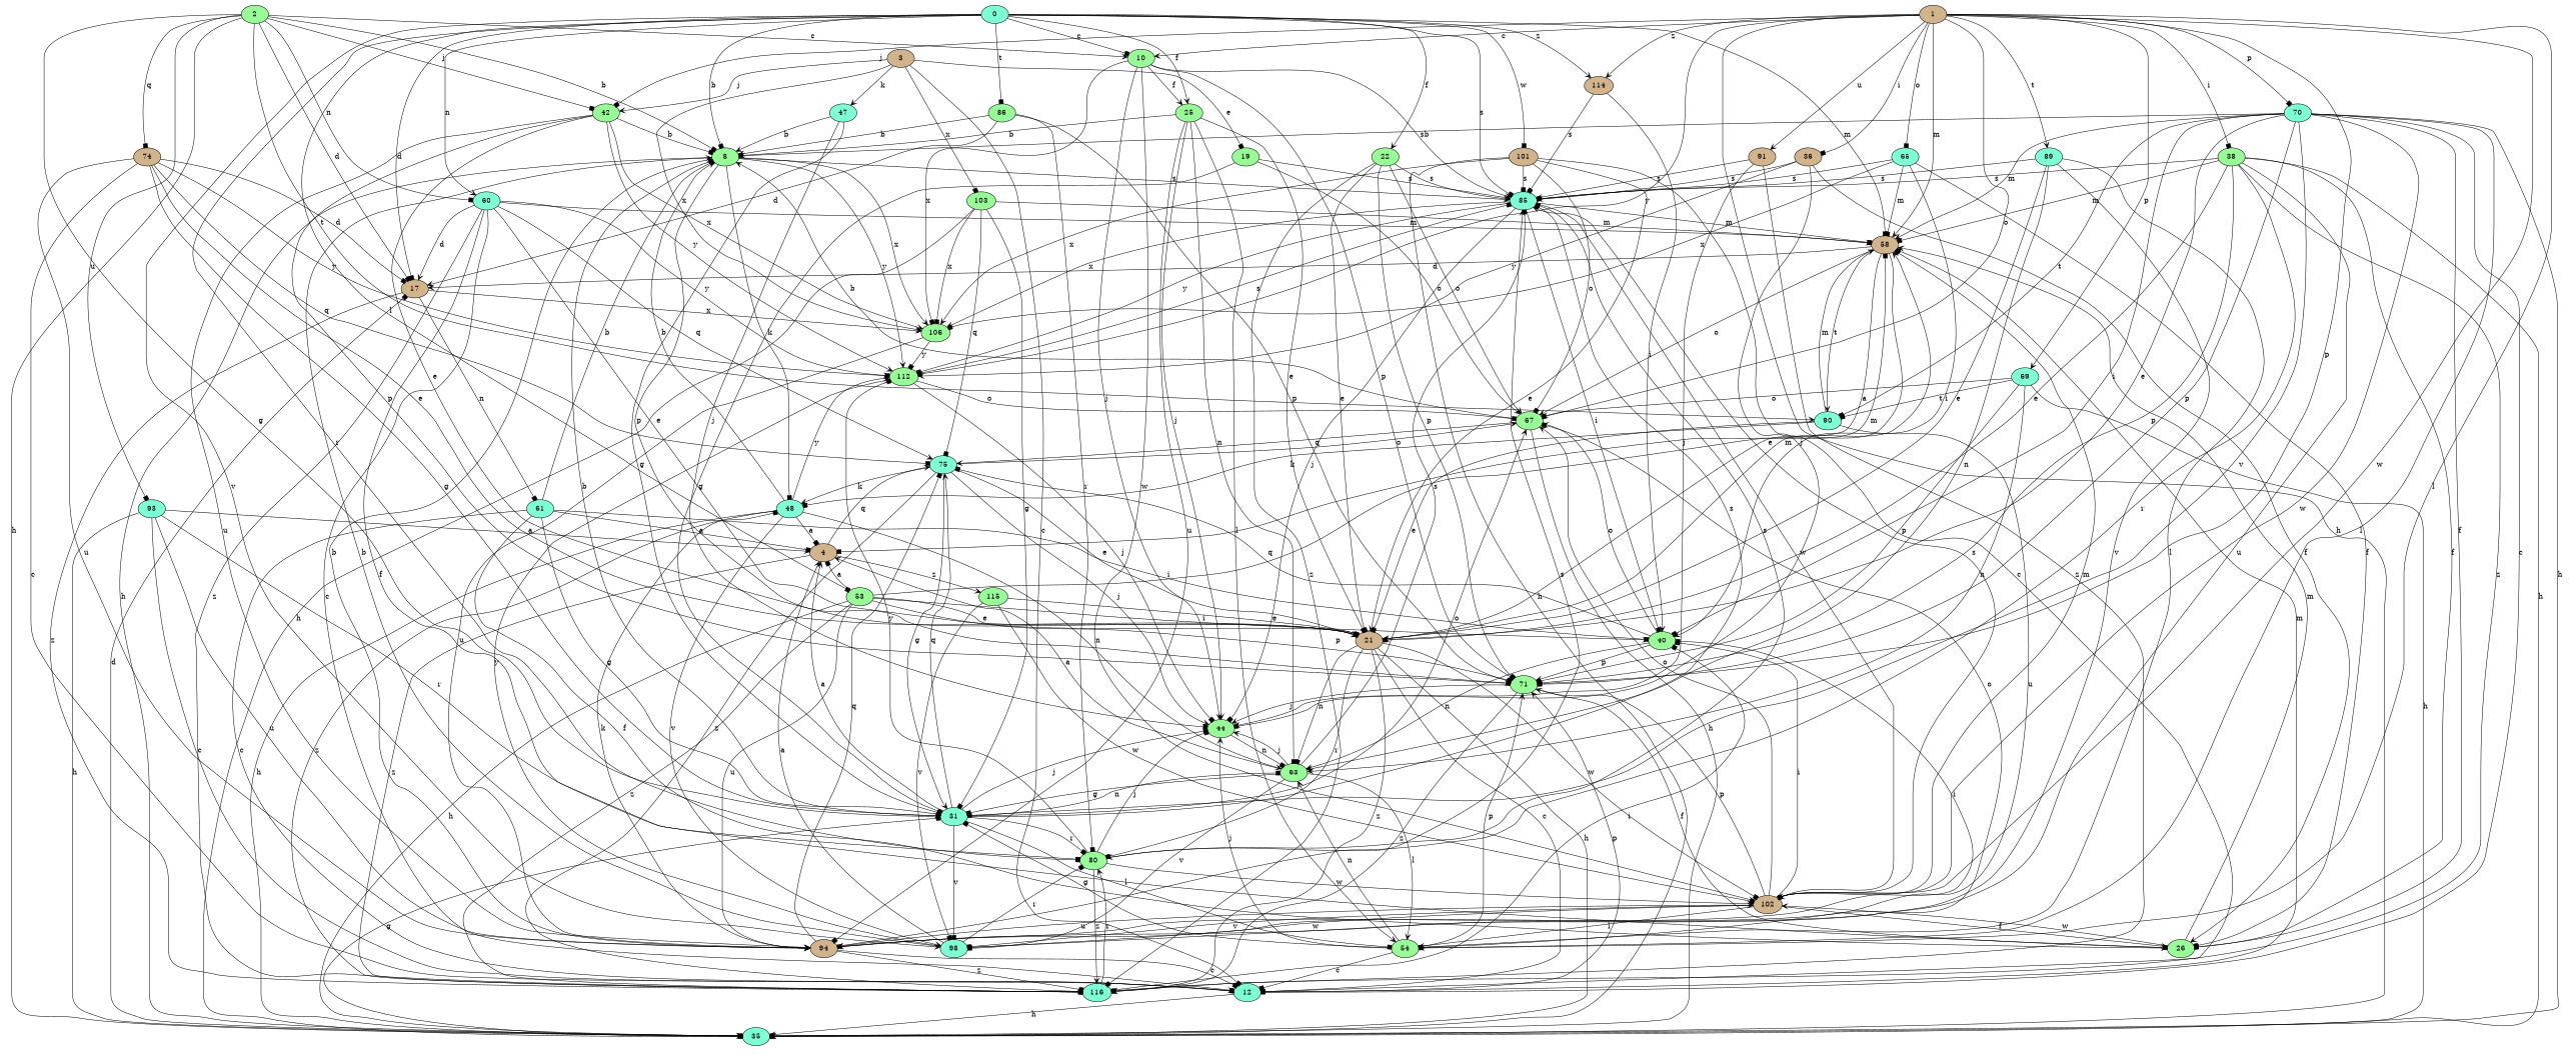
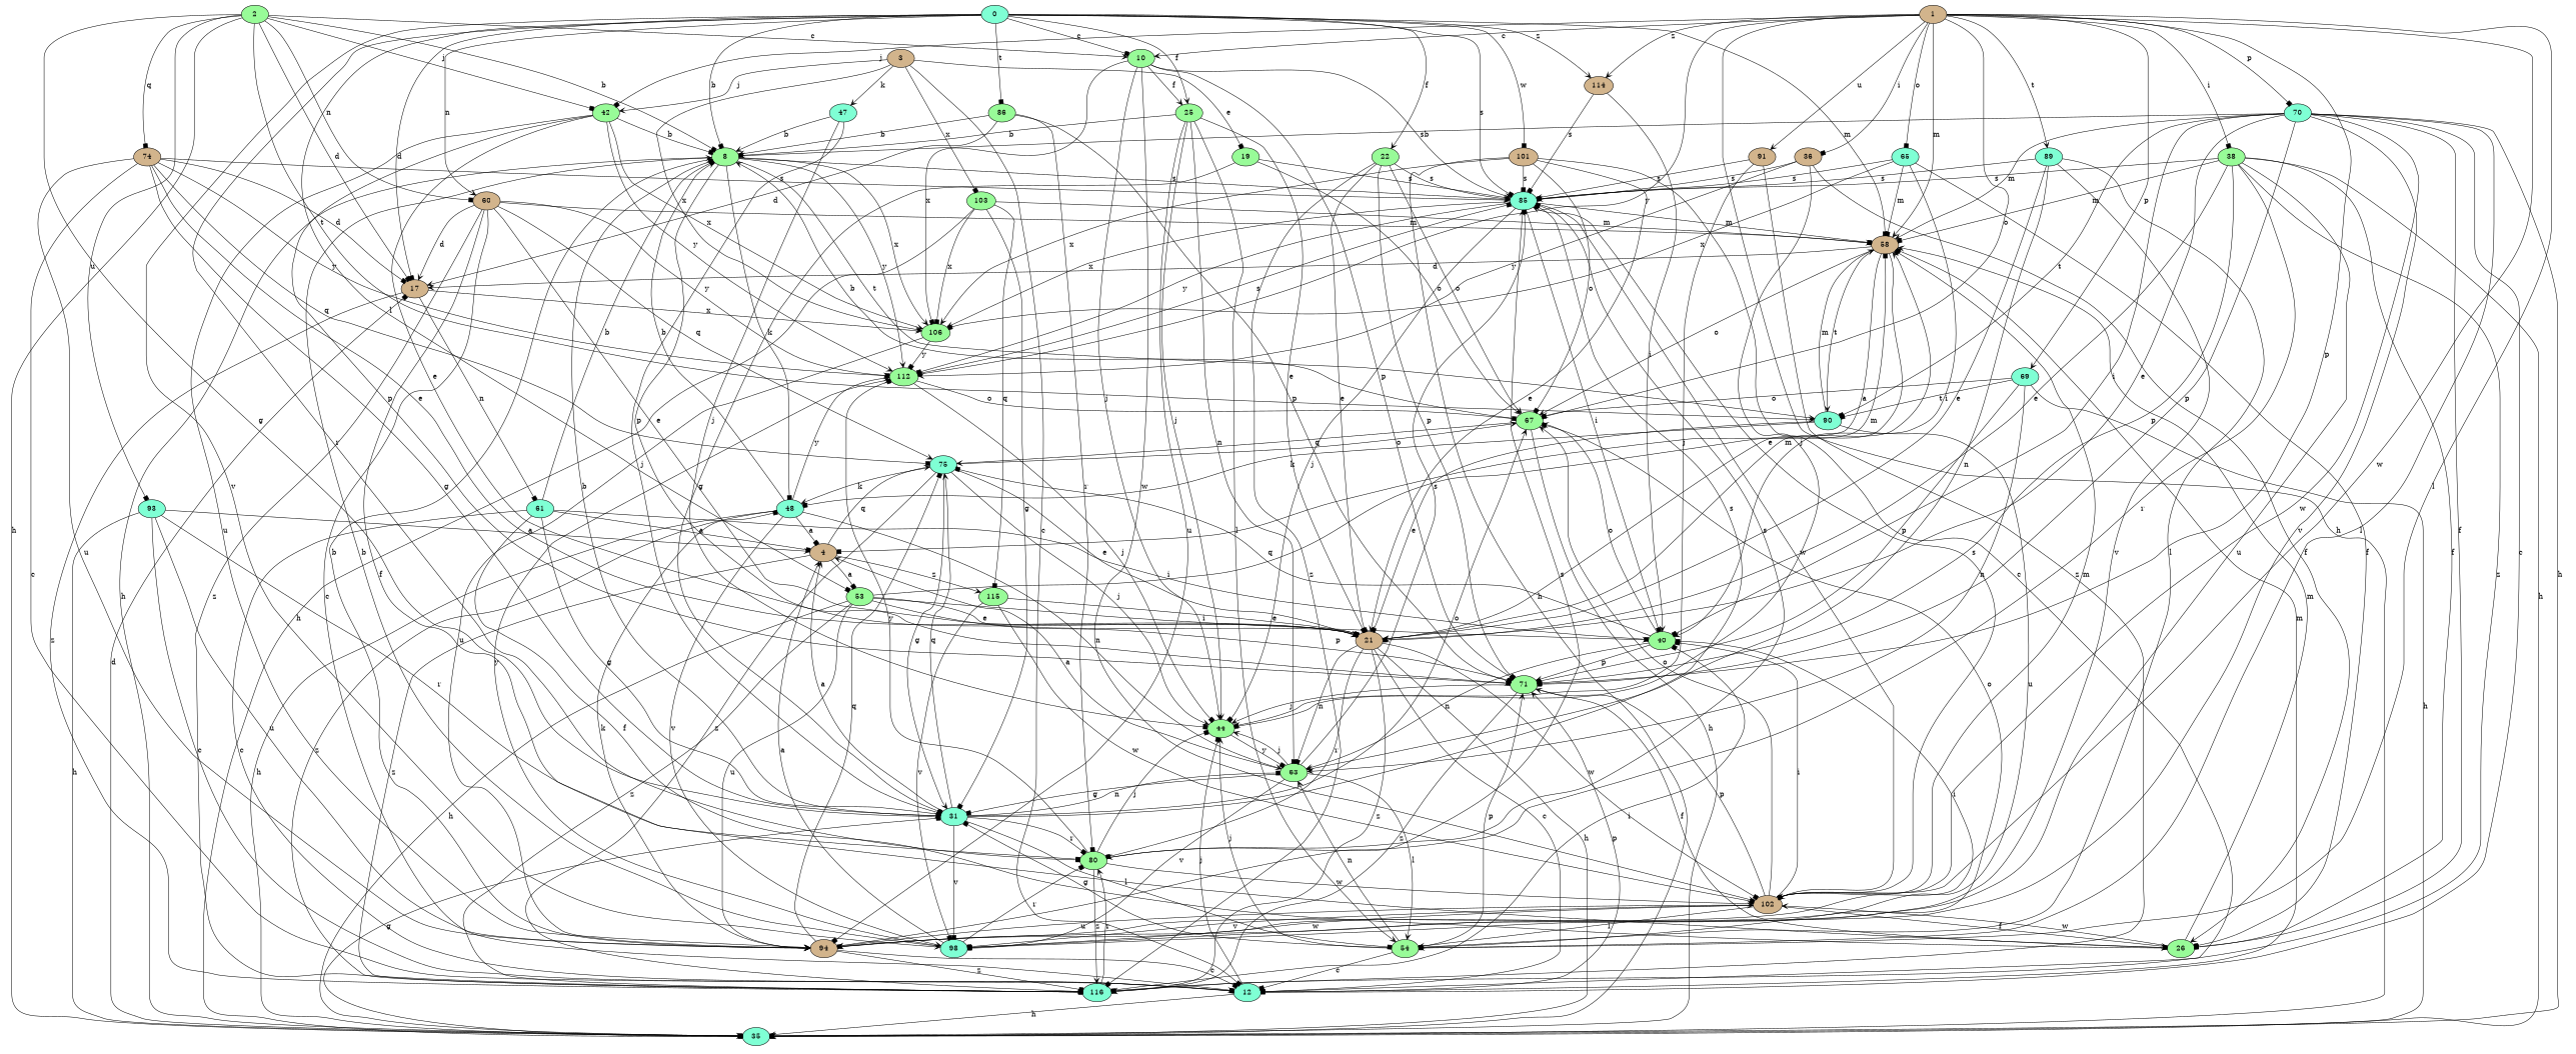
  strict digraph {
    node [fillcolor=palegreen style=filled]
    edge [arrowhead=box]
    0 [fillcolor=aquamarine]
    8
    10
    17 [fillcolor=tan]
    22
    25
    53
    58 [fillcolor=tan]
-   60 [fillcolor=aquamarine]
+   60 [fillcolor=tan]
    80
    85 [fillcolor=aquamarine]
    86
    98 [fillcolor=aquamarine]
    101 [fillcolor=tan]
    114 [fillcolor=tan]
    35 [fillcolor=aquamarine]
    71
    112
    90 [fillcolor=aquamarine]
    106
    48 [fillcolor=aquamarine]
    102 [fillcolor=tan]
    44
    116 [fillcolor=aquamarine]
    61 [fillcolor=aquamarine]
    67
    21 [fillcolor=tan]
    54
    63
    94 [fillcolor=tan]
    4 [fillcolor=tan]
    40
    12 [fillcolor=aquamarine]
    75 [fillcolor=aquamarine]
    26
    1 [fillcolor=tan]
    36 [fillcolor=tan]
    38
    42
    65 [fillcolor=aquamarine]
    69 [fillcolor=aquamarine]
    70 [fillcolor=aquamarine]
    89 [fillcolor=aquamarine]
    91 [fillcolor=tan]
    31 [fillcolor=aquamarine]
    2
    74 [fillcolor=tan]
    93 [fillcolor=aquamarine]
    3 [fillcolor=tan]
    19
    47 [fillcolor=aquamarine]
    103
    115
    0 -> 8 [label=b]
    0 -> 10 [label=c]
    0 -> 17 [label=d]
    0 -> 22 [arrowhead=vee label=f]
    0 -> 25 [arrowhead=vee label=f]
    0 -> 53 [label=l]
    0 -> 58 [label=m]
    0 -> 60 [arrowhead=vee label=n]
    0 -> 80 [label=r]
    0 -> 85 [label=s]
    0 -> 86 [label=t]
    0 -> 98 [arrowhead=vee label=v]
    0 -> 101 [label=w]
    0 -> 114 [arrowhead=vee label=z]
    8 -> 85 [arrowhead=vee label=s]
    8 -> 35 [arrowhead=vee label=h]
    8 -> 71 [arrowhead=vee label=p]
    8 -> 112 [arrowhead=vee label=y]
+   8 -> 90 [arrowhead=vee label=t]
    8 -> 106 [arrowhead=vee label=x]
    8 -> 48 [label=k]
    10 -> 25 [arrowhead=vee label=f]
    10 -> 85 [arrowhead=vee label=s]
    10 -> 71 [label=p]
    10 -> 106 [label=x]
    10 -> 102 [arrowhead=vee label=w]
    10 -> 44 [arrowhead=vee label=j]
    17 -> 106 [arrowhead=vee label=x]
    17 -> 116 [label=z]
    17 -> 61 [label=n]
    22 -> 85 [arrowhead=vee label=s]
    22 -> 71 [label=p]
    22 -> 116 [label=z]
    22 -> 67 [arrowhead=vee label=o]
    22 -> 21 [label=e]
    25 -> 8 [label=b]
    25 -> 44 [arrowhead=vee label=j]
    25 -> 21 [label=e]
    25 -> 54 [arrowhead=vee label=l]
    25 -> 63 [label=n]
    25 -> 94 [label=u]
    53 -> 58 [label=m]
    53 -> 35 [arrowhead=vee label=h]
    53 -> 71 [label=p]
    53 -> 116 [label=z]
    53 -> 21 [label=e]
    53 -> 94 [arrowhead=vee label=u]
-   53 -> 4 [label=a]
+   4 -> 53 [label=a]
    53 -> 40 [arrowhead=vee label=i]
    58 -> 17 [arrowhead=vee label=d]
    58 -> 90 [arrowhead=vee label=t]
    58 -> 67 [arrowhead=vee label=o]
    58 -> 21 [arrowhead=vee label=e]
    58 -> 4 [label=a]
    60 -> 17 [arrowhead=vee label=d]
    60 -> 58 [label=m]
    60 -> 112 [label=y]
    60 -> 116 [label=z]
    60 -> 21 [arrowhead=vee label=e]
    60 -> 12 [arrowhead=vee label=c]
    60 -> 75 [arrowhead=vee label=q]
    60 -> 26 [arrowhead=vee label=f]
    80 -> 85 [label=s]
    80 -> 112 [label=y]
    80 -> 102 [arrowhead=vee label=w]
    80 -> 44 [label=j]
    80 -> 116 [arrowhead=vee label=z]
    85 -> 58 [label=m]
    85 -> 112 [label=y]
    85 -> 106 [arrowhead=vee label=x]
    85 -> 102 [arrowhead=vee label=w]
    85 -> 44 [label=j]
    85 -> 40 [label=i]
    86 -> 8 [arrowhead=vee label=b]
    86 -> 17 [arrowhead=vee label=d]
    86 -> 80 [label=r]
    86 -> 71 [label=p]
    98 -> 8 [arrowhead=vee label=b]
    98 -> 80 [label=r]
    98 -> 112 [arrowhead=vee label=y]
    98 -> 102 [arrowhead=vee label=w]
    98 -> 4 [arrowhead=vee label=a]
    101 -> 85 [label=s]
    101 -> 35 [arrowhead=vee label=h]
    101 -> 106 [arrowhead=vee label=x]
    101 -> 67 [label=o]
    101 -> 21 [arrowhead=vee label=e]
    101 -> 12 [label=c]
    114 -> 85 [label=s]
    114 -> 40 [arrowhead=vee label=i]
    35 -> 17 [label=d]
    35 -> 31 [label=g]
    71 -> 44 [arrowhead=vee label=j]
    71 -> 116 [label=z]
    71 -> 26 [label=f]
    112 -> 85 [label=s]
    112 -> 44 [label=j]
    112 -> 67 [label=o]
    90 -> 58 [arrowhead=vee label=m]
    90 -> 48 [label=k]
    90 -> 21 [label=e]
    90 -> 94 [label=u]
    106 -> 112 [label=y]
    106 -> 94 [arrowhead=vee label=u]
    48 -> 8 [arrowhead=vee label=b]
    48 -> 98 [arrowhead=vee label=v]
    48 -> 35 [label=h]
    48 -> 112 [arrowhead=vee label=y]
    48 -> 116 [label=z]
    48 -> 63 [arrowhead=vee label=n]
    48 -> 4 [label=a]
    102 -> 58 [label=m]
    102 -> 85 [arrowhead=vee label=s]
    102 -> 98 [label=v]
    102 -> 71 [arrowhead=vee label=p]
    102 -> 67 [arrowhead=vee label=o]
    102 -> 54 [arrowhead=vee label=l]
    102 -> 94 [arrowhead=vee label=u]
    102 -> 40 [label=i]
    102 -> 26 [arrowhead=vee label=f]
-   44 -> 63 [label=n]
+   44 -> 63 [label=y]
    116 -> 80 [arrowhead=vee label=r]
    116 -> 40 [label=i]
    61 -> 8 [label=b]
    61 -> 4 [label=a]
    61 -> 40 [label=i]
    61 -> 12 [label=c]
    61 -> 26 [arrowhead=vee label=f]
    61 -> 31 [label=g]
    67 -> 8 [arrowhead=vee label=b]
    67 -> 35 [arrowhead=vee label=h]
    67 -> 75 [arrowhead=vee label=q]
    21 -> 58 [arrowhead=vee label=m]
    21 -> 80 [label=r]
    21 -> 35 [label=h]
    21 -> 102 [label=w]
    21 -> 116 [arrowhead=vee label=z]
    21 -> 63 [label=n]
    21 -> 12 [label=c]
    54 -> 71 [arrowhead=vee label=p]
    54 -> 44 [arrowhead=vee label=j]
    54 -> 67 [label=o]
    54 -> 63 [arrowhead=vee label=n]
    54 -> 12 [label=c]
    54 -> 31 [label=g]
    63 -> 85 [label=s]
    63 -> 98 [label=v]
    63 -> 44 [arrowhead=vee label=j]
    63 -> 54 [arrowhead=vee label=l]
    63 -> 4 [arrowhead=vee label=a]
    63 -> 31 [label=g]
    94 -> 8 [arrowhead=vee label=b]
    94 -> 85 [arrowhead=vee label=s]
    94 -> 48 [label=k]
    94 -> 116 [label=z]
    94 -> 40 [label=i]
    94 -> 12 [label=c]
    94 -> 75 [label=q]
    4 -> 116 [label=z]
    4 -> 75 [arrowhead=vee label=q]
    4 -> 115 [arrowhead=vee label=z]
    40 -> 71 [arrowhead=vee label=p]
    40 -> 67 [arrowhead=vee label=o]
    40 -> 63 [arrowhead=vee label=n]
    40 -> 75 [label=q]
    12 -> 58 [label=m]
    12 -> 35 [arrowhead=vee label=h]
    12 -> 71 [arrowhead=vee label=p]
-   31 -> 44 [label=j]
+   12 -> 44 [label=j]
    75 -> 48 [arrowhead=vee label=k]
    75 -> 44 [arrowhead=vee label=j]
    75 -> 116 [label=z]
    75 -> 67 [arrowhead=vee label=o]
    75 -> 21 [arrowhead=vee label=e]
    75 -> 31 [arrowhead=vee label=g]
    26 -> 58 [arrowhead=vee label=m]
    26 -> 102 [arrowhead=vee label=w]
    1 -> 10 [arrowhead=vee label=c]
    1 -> 58 [arrowhead=vee label=m]
    1 -> 114 [arrowhead=vee label=z]
    1 -> 35 [label=h]
    1 -> 71 [label=p]
    1 -> 112 [label=y]
    1 -> 102 [label=w]
    1 -> 67 [label=o]
    1 -> 54 [arrowhead=vee label=l]
    1 -> 36 [label=i]
    1 -> 38 [label=i]
    1 -> 42 [label=j]
    1 -> 65 [label=o]
    1 -> 69 [arrowhead=vee label=p]
    1 -> 70 [label=p]
    1 -> 89 [arrowhead=vee label=t]
    1 -> 91 [arrowhead=vee label=u]
    36 -> 85 [arrowhead=vee label=s]
    36 -> 112 [arrowhead=vee label=y]
    36 -> 44 [label=j]
    36 -> 26 [arrowhead=vee label=f]
    38 -> 58 [label=m]
    38 -> 80 [arrowhead=vee label=r]
    38 -> 85 [label=s]
    38 -> 35 [label=h]
    38 -> 71 [label=p]
    38 -> 116 [label=z]
    38 -> 21 [label=e]
    38 -> 94 [arrowhead=vee label=u]
    38 -> 26 [label=f]
    42 -> 8 [label=b]
    42 -> 71 [label=p]
    42 -> 112 [arrowhead=vee label=y]
    42 -> 106 [arrowhead=vee label=x]
    42 -> 21 [label=e]
    42 -> 94 [arrowhead=vee label=u]
    65 -> 58 [label=m]
    65 -> 85 [label=s]
    65 -> 106 [label=x]
    65 -> 40 [arrowhead=vee label=i]
    65 -> 26 [label=f]
    69 -> 35 [arrowhead=vee label=h]
    69 -> 71 [label=p]
    69 -> 90 [label=t]
    69 -> 67 [arrowhead=vee label=o]
    69 -> 63 [arrowhead=vee label=n]
    70 -> 8 [arrowhead=vee label=b]
    70 -> 58 [arrowhead=vee label=m]
-   70 -> 31 [label=v]
+   70 -> 98 [label=v]
    70 -> 35 [label=h]
    70 -> 71 [label=p]
    70 -> 90 [label=t]
    70 -> 102 [label=w]
    70 -> 21 [arrowhead=vee label=e]
    70 -> 54 [label=l]
    70 -> 40 [label=i]
    70 -> 12 [label=c]
    70 -> 26 [label=f]
    89 -> 85 [label=s]
    89 -> 98 [label=v]
    89 -> 21 [arrowhead=vee label=e]
    89 -> 54 [label=l]
    89 -> 63 [arrowhead=vee label=n]
    91 -> 85 [arrowhead=vee label=s]
    91 -> 44 [arrowhead=vee label=j]
    91 -> 116 [arrowhead=vee label=z]
    31 -> 8 [label=b]
    31 -> 80 [label=r]
    31 -> 85 [label=s]
    31 -> 98 [label=v]
    31 -> 67 [arrowhead=vee label=o]
    31 -> 54 [label=l]
    31 -> 63 [label=n]
    31 -> 4 [arrowhead=vee label=a]
    31 -> 75 [arrowhead=vee label=q]
    2 -> 8 [label=b]
    2 -> 10 [arrowhead=vee label=c]
    2 -> 17 [label=d]
    2 -> 60 [label=n]
    2 -> 35 [label=h]
    2 -> 90 [arrowhead=vee label=t]
    2 -> 42 [label=j]
    2 -> 31 [label=g]
    2 -> 74 [label=q]
    2 -> 93 [label=u]
    74 -> 17 [label=d]
+   74 -> 85 [arrowhead=vee label=s]
    74 -> 112 [arrowhead=vee label=y]
    74 -> 21 [arrowhead=vee label=e]
    74 -> 94 [arrowhead=vee label=u]
    74 -> 12 [label=c]
    74 -> 75 [label=q]
    74 -> 31 [arrowhead=vee label=g]
    93 -> 80 [label=r]
    93 -> 35 [label=h]
    93 -> 94 [arrowhead=vee label=u]
    93 -> 4 [arrowhead=vee label=a]
    93 -> 12 [label=c]
    3 -> 106 [arrowhead=vee label=x]
    3 -> 12 [label=c]
    3 -> 42 [arrowhead=vee label=j]
    3 -> 19 [label=e]
    3 -> 47 [arrowhead=vee label=k]
    3 -> 103 [label=x]
    19 -> 85 [arrowhead=vee label=s]
    19 -> 67 [arrowhead=vee label=o]
    19 -> 31 [label=g]
    47 -> 8 [arrowhead=vee label=b]
    47 -> 44 [label=j]
-   47 -> 31 [label=g]
+   47 -> 31 [label=j]
    103 -> 58 [arrowhead=vee label=m]
    103 -> 35 [label=h]
    103 -> 106 [label=x]
-   103 -> 75 [label=q]
+   103 -> 115 [label=q]
    103 -> 31 [label=g]
    115 -> 98 [label=v]
    115 -> 102 [label=w]
    115 -> 21 [label=e]
  }
